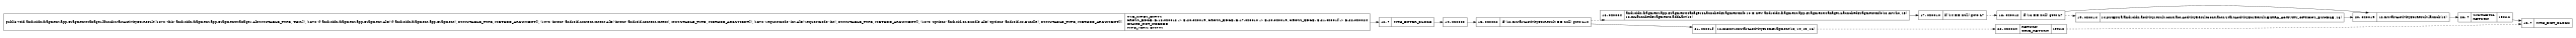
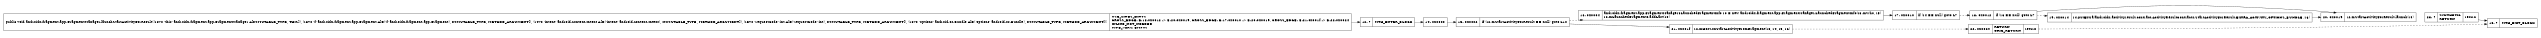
  digraph {
    rankdir=LR
    node [shape=record]
    n1 [label="{12\:\ ?|MTH_ENTER_BLOCK\l}"]
    n2 [label="{14\:\ 0x0000}"]
    n3 [label="{15\:\ 0x0002|if (r2.mStartActivityForResult == null) goto L10\l}"]
    n4 [label="{16\:\ 0x0004|androidx.fragment.app.FragmentManager$LaunchedFragmentInfo r0 = new androidx.fragment.app.FragmentManager.LaunchedFragmentInfo(r3.mWho, r5)\lr2.mLaunchedFragments.addLast(r0)\l}"]
    n5 [label="{21\:\ 0x001f|r2.mHost.onStartActivityFromFragment(r3, r4, r5, r6)\l}"]
    n6 [label="{17\:\ 0x0010|if (r4 == null) goto L7\l}"]
    n7 [label="{22\:\ 0x0024|RETURN\lORIG_RETURN\l|return\l}"]
    n8 [label="{18\:\ 0x0012|if (r6 == null) goto L7\l}"]
    n9 [label="{20\:\ 0x0019|r2.mStartActivityForResult.launch(r4)\l}"]
    n10 [label="{19\:\ 0x0014|r4.putExtra(androidx.activity.result.contract.ActivityResultContracts.StartActivityForResult.EXTRA_ACTIVITY_OPTIONS_BUNDLE, r6)\l}"]
    n11 [label="{23\:\ ?|SYNTHETIC\lRETURN\l|return\l}"]
    n12 [label="{13\:\ ?|MTH_EXIT_BLOCK\l}"]
    n13 [label="{public void androidx.fragment.app.FragmentManager.launchStartActivityForResult((r2v0 'this' androidx.fragment.app.FragmentManager A[IMMUTABLE_TYPE, THIS]), (r3v0 'f' androidx.fragment.app.Fragment A[D('f' androidx.fragment.app.Fragment), IMMUTABLE_TYPE, METHOD_ARGUMENT]), (r4v0 'intent' android.content.Intent A[D('intent' android.content.Intent), IMMUTABLE_TYPE, METHOD_ARGUMENT]), (r5v0 'requestCode' int A[D('requestCode' int), IMMUTABLE_TYPE, METHOD_ARGUMENT]), (r6v0 'options' android.os.Bundle A[D('options' android.os.Bundle), IMMUTABLE_TYPE, METHOD_ARGUMENT]))  | USE_LINES_HINTS\lCROSS_EDGE: B:18:0x0012 \-\> B:20:0x0019, CROSS_EDGE: B:17:0x0010 \-\> B:20:0x0019, CROSS_EDGE: B:21:0x001f \-\> B:22:0x0024\lINLINE_NOT_NEEDED\lTYPE_VARS: EMPTY\l}"]
    n1 -> n2
    n2 -> n3
    n3 -> n4 [style=dashed]
    n3 -> n5
    n4 -> n6
    n5 -> n7 [style=dashed]
    n6 -> n8 [style=dashed]
    n7 -> n12 [style=dashed]
    n8 -> n9
    n8 -> n10 [style=dashed]
-   n9 -> n11
    n10 -> n9
    n11 -> n12
    n13 -> n1
  }
